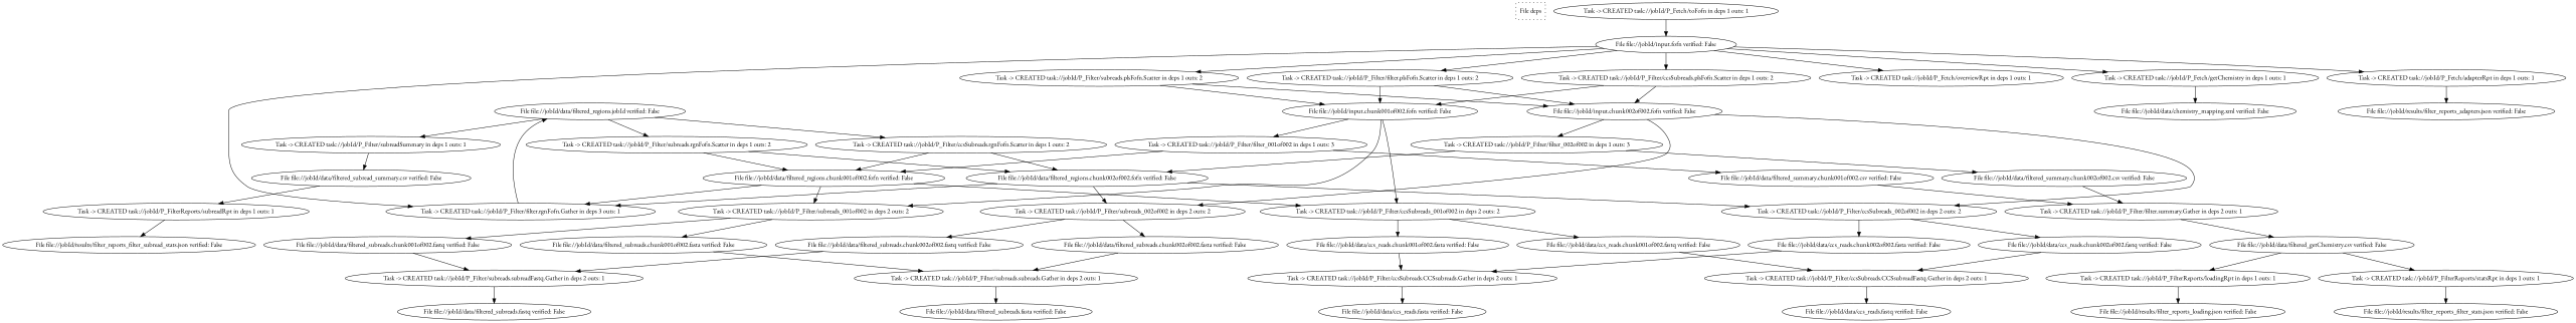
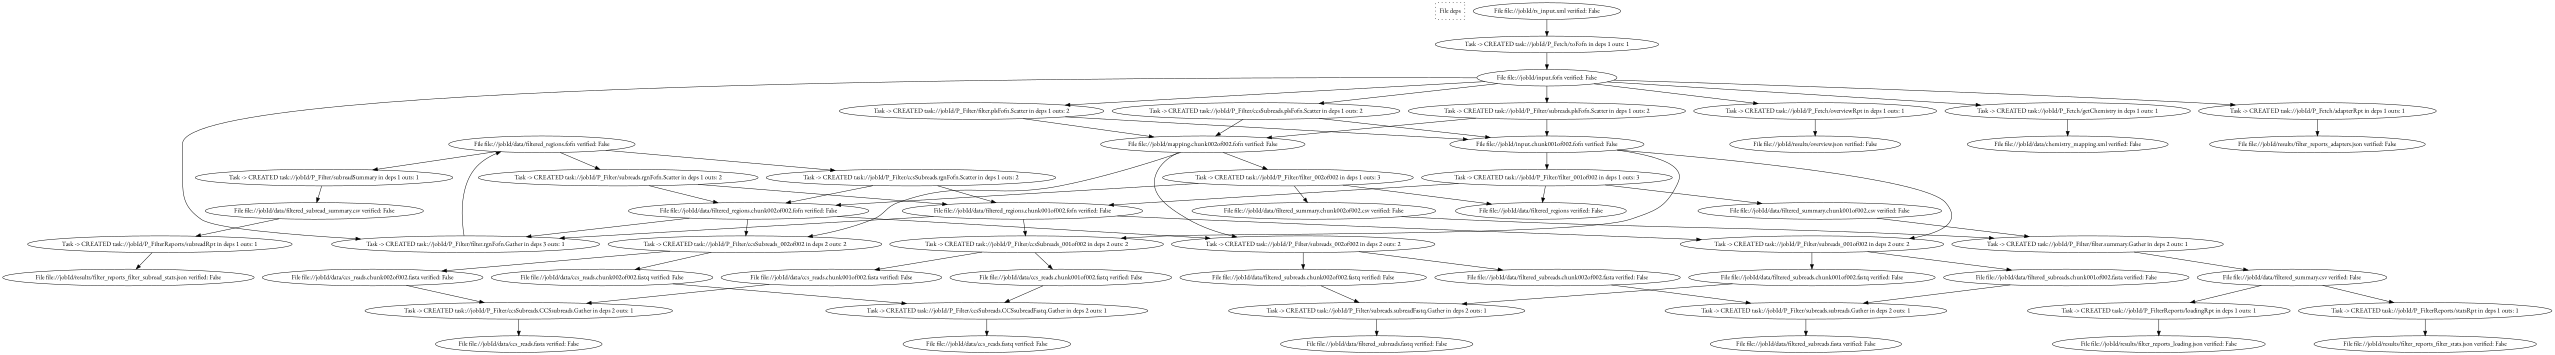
  strict digraph {
    fontname="EB Garamond"
    node [fontname="EB Garamond"]
    edge [fontname="EB Garamond"]
    n1 [label="File deps" shape=rectangle style=dotted]
    "File file://jobId/data/filtered_subread_summary.csv verified: False"
    "Task -> CREATED task://jobId/P_FilterReports/subreadRpt in deps 1 outs: 1"
    "File file://jobId/results/filter_reports_filter_subread_stats.json verified: False"
    "Task -> CREATED task://jobId/P_Filter/subreads.plsFofn.Scatter in deps 1 outs: 2"
-   "File file://jobId/input.chunk002of002.fofn verified: False"
+   "File file://jobId/input.chunk002of002.fofn verified: False" [label="File file://jobId/mapping.chunk002of002.fofn verified: False"]
    "File file://jobId/input.chunk001of002.fofn verified: False"
    "Task -> CREATED task://jobId/P_Filter/filter_002of002 in deps 1 outs: 3"
    "Task -> CREATED task://jobId/P_Filter/ccsSubreads_002of002 in deps 2 outs: 2"
    "Task -> CREATED task://jobId/P_Filter/subreads_002of002 in deps 2 outs: 2"
    "Task -> CREATED task://jobId/P_Filter/ccsSubreads_001of002 in deps 2 outs: 2"
    "Task -> CREATED task://jobId/P_Filter/filter_001of002 in deps 1 outs: 3"
    "Task -> CREATED task://jobId/P_Filter/subreads_001of002 in deps 2 outs: 2"
+   "File file://jobId/data/filtered_regions verified: False"
    "File file://jobId/data/filtered_regions.chunk002of002.fofn verified: False"
    "File file://jobId/data/filtered_summary.chunk002of002.csv verified: False"
    "File file://jobId/data/ccs_reads.chunk002of002.fasta verified: False"
    "File file://jobId/data/ccs_reads.chunk002of002.fastq verified: False"
    "File file://jobId/data/filtered_subreads.chunk002of002.fasta verified: False"
    "File file://jobId/data/filtered_subreads.chunk002of002.fastq verified: False"
    "File file://jobId/data/ccs_reads.chunk001of002.fastq verified: False"
    "File file://jobId/data/ccs_reads.chunk001of002.fasta verified: False"
    "File file://jobId/data/filtered_regions.chunk001of002.fofn verified: False"
    "File file://jobId/data/filtered_summary.chunk001of002.csv verified: False"
    "File file://jobId/data/filtered_subreads.chunk001of002.fastq verified: False"
    "File file://jobId/data/filtered_subreads.chunk001of002.fasta verified: False"
    "Task -> CREATED task://jobId/P_Filter/filter.summary.Gather in deps 2 outs: 1"
-   "File file://jobId/data/filtered_summary.csv verified: False" [label="File file://jobId/data/filtered_getChemistry.csv verified: False"]
+   "File file://jobId/data/filtered_summary.csv verified: False"
    "Task -> CREATED task://jobId/P_FilterReports/loadingRpt in deps 1 outs: 1"
    "Task -> CREATED task://jobId/P_FilterReports/statsRpt in deps 1 outs: 1"
    "File file://jobId/results/filter_reports_loading.json verified: False"
    "File file://jobId/results/filter_reports_filter_stats.json verified: False"
    "Task -> CREATED task://jobId/P_Filter/subreads.subreadFastq.Gather in deps 2 outs: 1"
    "File file://jobId/data/filtered_subreads.fastq verified: False"
    "Task -> CREATED task://jobId/P_Fetch/toFofn in deps 1 outs: 1"
    "File file://jobId/input.fofn verified: False"
    "Task -> CREATED task://jobId/P_Filter/filter.plsFofn.Scatter in deps 1 outs: 2"
    "Task -> CREATED task://jobId/P_Fetch/overviewRpt in deps 1 outs: 1"
    "Task -> CREATED task://jobId/P_Fetch/getChemistry in deps 1 outs: 1"
    "Task -> CREATED task://jobId/P_Filter/filter.rgnFofn.Gather in deps 3 outs: 1"
    "Task -> CREATED task://jobId/P_Fetch/adapterRpt in deps 1 outs: 1"
    "Task -> CREATED task://jobId/P_Filter/ccsSubreads.plsFofn.Scatter in deps 1 outs: 2"
+   "File file://jobId/results/overview.json verified: False"
    "File file://jobId/data/chemistry_mapping.xml verified: False"
-   "File file://jobId/data/filtered_regions.fofn verified: False" [label="File file://jobId/data/filtered_regions.jobId verified: False"]
+   "File file://jobId/data/filtered_regions.fofn verified: False"
    "File file://jobId/results/filter_reports_adapters.json verified: False"
    "Task -> CREATED task://jobId/P_Filter/ccsSubreads.CCSsubreadFastq.Gather in deps 2 outs: 1"
    "File file://jobId/data/ccs_reads.fastq verified: False"
+   "File file://jobId/rs_input.xml verified: False"
    "Task -> CREATED task://jobId/P_Filter/subreads.subreads.Gather in deps 2 outs: 1"
    "File file://jobId/data/filtered_subreads.fasta verified: False"
    "Task -> CREATED task://jobId/P_Filter/ccsSubreads.CCSsubreads.Gather in deps 2 outs: 1"
    "File file://jobId/data/ccs_reads.fasta verified: False"
    "Task -> CREATED task://jobId/P_Filter/ccsSubreads.rgnFofn.Scatter in deps 1 outs: 2"
    "Task -> CREATED task://jobId/P_Filter/subreads.rgnFofn.Scatter in deps 1 outs: 2"
    "Task -> CREATED task://jobId/P_Filter/subreadSummary in deps 1 outs: 1"
    "File file://jobId/data/filtered_subread_summary.csv verified: False" -> "Task -> CREATED task://jobId/P_FilterReports/subreadRpt in deps 1 outs: 1"
    "Task -> CREATED task://jobId/P_FilterReports/subreadRpt in deps 1 outs: 1" -> "File file://jobId/results/filter_reports_filter_subread_stats.json verified: False"
    "Task -> CREATED task://jobId/P_Filter/subreads.plsFofn.Scatter in deps 1 outs: 2" -> "File file://jobId/input.chunk002of002.fofn verified: False"
    "Task -> CREATED task://jobId/P_Filter/subreads.plsFofn.Scatter in deps 1 outs: 2" -> "File file://jobId/input.chunk001of002.fofn verified: False"
    "File file://jobId/input.chunk002of002.fofn verified: False" -> "Task -> CREATED task://jobId/P_Filter/filter_002of002 in deps 1 outs: 3"
    "File file://jobId/input.chunk002of002.fofn verified: False" -> "Task -> CREATED task://jobId/P_Filter/ccsSubreads_002of002 in deps 2 outs: 2"
    "File file://jobId/input.chunk002of002.fofn verified: False" -> "Task -> CREATED task://jobId/P_Filter/subreads_002of002 in deps 2 outs: 2"
    "File file://jobId/input.chunk001of002.fofn verified: False" -> "Task -> CREATED task://jobId/P_Filter/ccsSubreads_001of002 in deps 2 outs: 2"
    "File file://jobId/input.chunk001of002.fofn verified: False" -> "Task -> CREATED task://jobId/P_Filter/filter_001of002 in deps 1 outs: 3"
    "File file://jobId/input.chunk001of002.fofn verified: False" -> "Task -> CREATED task://jobId/P_Filter/subreads_001of002 in deps 2 outs: 2"
+   "Task -> CREATED task://jobId/P_Filter/filter_002of002 in deps 1 outs: 3" -> "File file://jobId/data/filtered_regions verified: False"
    "Task -> CREATED task://jobId/P_Filter/filter_002of002 in deps 1 outs: 3" -> "File file://jobId/data/filtered_regions.chunk002of002.fofn verified: False"
    "Task -> CREATED task://jobId/P_Filter/filter_002of002 in deps 1 outs: 3" -> "File file://jobId/data/filtered_summary.chunk002of002.csv verified: False"
    "Task -> CREATED task://jobId/P_Filter/ccsSubreads_002of002 in deps 2 outs: 2" -> "File file://jobId/data/ccs_reads.chunk002of002.fasta verified: False"
    "Task -> CREATED task://jobId/P_Filter/ccsSubreads_002of002 in deps 2 outs: 2" -> "File file://jobId/data/ccs_reads.chunk002of002.fastq verified: False"
    "Task -> CREATED task://jobId/P_Filter/subreads_002of002 in deps 2 outs: 2" -> "File file://jobId/data/filtered_subreads.chunk002of002.fasta verified: False"
    "Task -> CREATED task://jobId/P_Filter/subreads_002of002 in deps 2 outs: 2" -> "File file://jobId/data/filtered_subreads.chunk002of002.fastq verified: False"
    "Task -> CREATED task://jobId/P_Filter/ccsSubreads_001of002 in deps 2 outs: 2" -> "File file://jobId/data/ccs_reads.chunk001of002.fastq verified: False"
    "Task -> CREATED task://jobId/P_Filter/ccsSubreads_001of002 in deps 2 outs: 2" -> "File file://jobId/data/ccs_reads.chunk001of002.fasta verified: False"
+   "Task -> CREATED task://jobId/P_Filter/filter_001of002 in deps 1 outs: 3" -> "File file://jobId/data/filtered_regions verified: False"
    "Task -> CREATED task://jobId/P_Filter/filter_001of002 in deps 1 outs: 3" -> "File file://jobId/data/filtered_regions.chunk001of002.fofn verified: False"
    "Task -> CREATED task://jobId/P_Filter/filter_001of002 in deps 1 outs: 3" -> "File file://jobId/data/filtered_summary.chunk001of002.csv verified: False"
    "Task -> CREATED task://jobId/P_Filter/subreads_001of002 in deps 2 outs: 2" -> "File file://jobId/data/filtered_subreads.chunk001of002.fastq verified: False"
    "Task -> CREATED task://jobId/P_Filter/subreads_001of002 in deps 2 outs: 2" -> "File file://jobId/data/filtered_subreads.chunk001of002.fasta verified: False"
    "File file://jobId/data/filtered_regions.chunk002of002.fofn verified: False" -> "Task -> CREATED task://jobId/P_Filter/ccsSubreads_002of002 in deps 2 outs: 2"
    "File file://jobId/data/filtered_regions.chunk002of002.fofn verified: False" -> "Task -> CREATED task://jobId/P_Filter/subreads_002of002 in deps 2 outs: 2"
    "File file://jobId/data/filtered_regions.chunk002of002.fofn verified: False" -> "Task -> CREATED task://jobId/P_Filter/filter.rgnFofn.Gather in deps 3 outs: 1"
    "File file://jobId/data/filtered_summary.chunk002of002.csv verified: False" -> "Task -> CREATED task://jobId/P_Filter/filter.summary.Gather in deps 2 outs: 1"
    "File file://jobId/data/ccs_reads.chunk002of002.fasta verified: False" -> "Task -> CREATED task://jobId/P_Filter/ccsSubreads.CCSsubreads.Gather in deps 2 outs: 1"
    "File file://jobId/data/ccs_reads.chunk002of002.fastq verified: False" -> "Task -> CREATED task://jobId/P_Filter/ccsSubreads.CCSsubreadFastq.Gather in deps 2 outs: 1"
    "File file://jobId/data/filtered_subreads.chunk002of002.fasta verified: False" -> "Task -> CREATED task://jobId/P_Filter/subreads.subreads.Gather in deps 2 outs: 1"
    "File file://jobId/data/filtered_subreads.chunk002of002.fastq verified: False" -> "Task -> CREATED task://jobId/P_Filter/subreads.subreadFastq.Gather in deps 2 outs: 1"
    "File file://jobId/data/ccs_reads.chunk001of002.fastq verified: False" -> "Task -> CREATED task://jobId/P_Filter/ccsSubreads.CCSsubreadFastq.Gather in deps 2 outs: 1"
    "File file://jobId/data/ccs_reads.chunk001of002.fasta verified: False" -> "Task -> CREATED task://jobId/P_Filter/ccsSubreads.CCSsubreads.Gather in deps 2 outs: 1"
    "File file://jobId/data/filtered_regions.chunk001of002.fofn verified: False" -> "Task -> CREATED task://jobId/P_Filter/ccsSubreads_001of002 in deps 2 outs: 2"
    "File file://jobId/data/filtered_regions.chunk001of002.fofn verified: False" -> "Task -> CREATED task://jobId/P_Filter/subreads_001of002 in deps 2 outs: 2"
    "File file://jobId/data/filtered_regions.chunk001of002.fofn verified: False" -> "Task -> CREATED task://jobId/P_Filter/filter.rgnFofn.Gather in deps 3 outs: 1"
    "File file://jobId/data/filtered_summary.chunk001of002.csv verified: False" -> "Task -> CREATED task://jobId/P_Filter/filter.summary.Gather in deps 2 outs: 1"
    "File file://jobId/data/filtered_subreads.chunk001of002.fastq verified: False" -> "Task -> CREATED task://jobId/P_Filter/subreads.subreadFastq.Gather in deps 2 outs: 1"
    "File file://jobId/data/filtered_subreads.chunk001of002.fasta verified: False" -> "Task -> CREATED task://jobId/P_Filter/subreads.subreads.Gather in deps 2 outs: 1"
    "Task -> CREATED task://jobId/P_Filter/filter.summary.Gather in deps 2 outs: 1" -> "File file://jobId/data/filtered_summary.csv verified: False"
    "File file://jobId/data/filtered_summary.csv verified: False" -> "Task -> CREATED task://jobId/P_FilterReports/loadingRpt in deps 1 outs: 1"
    "File file://jobId/data/filtered_summary.csv verified: False" -> "Task -> CREATED task://jobId/P_FilterReports/statsRpt in deps 1 outs: 1"
    "Task -> CREATED task://jobId/P_FilterReports/loadingRpt in deps 1 outs: 1" -> "File file://jobId/results/filter_reports_loading.json verified: False"
    "Task -> CREATED task://jobId/P_FilterReports/statsRpt in deps 1 outs: 1" -> "File file://jobId/results/filter_reports_filter_stats.json verified: False"
    "Task -> CREATED task://jobId/P_Filter/subreads.subreadFastq.Gather in deps 2 outs: 1" -> "File file://jobId/data/filtered_subreads.fastq verified: False"
    "Task -> CREATED task://jobId/P_Fetch/toFofn in deps 1 outs: 1" -> "File file://jobId/input.fofn verified: False"
    "File file://jobId/input.fofn verified: False" -> "Task -> CREATED task://jobId/P_Filter/subreads.plsFofn.Scatter in deps 1 outs: 2"
    "File file://jobId/input.fofn verified: False" -> "Task -> CREATED task://jobId/P_Filter/filter.plsFofn.Scatter in deps 1 outs: 2"
    "File file://jobId/input.fofn verified: False" -> "Task -> CREATED task://jobId/P_Fetch/overviewRpt in deps 1 outs: 1"
    "File file://jobId/input.fofn verified: False" -> "Task -> CREATED task://jobId/P_Fetch/getChemistry in deps 1 outs: 1"
    "File file://jobId/input.fofn verified: False" -> "Task -> CREATED task://jobId/P_Filter/filter.rgnFofn.Gather in deps 3 outs: 1"
    "File file://jobId/input.fofn verified: False" -> "Task -> CREATED task://jobId/P_Fetch/adapterRpt in deps 1 outs: 1"
    "File file://jobId/input.fofn verified: False" -> "Task -> CREATED task://jobId/P_Filter/ccsSubreads.plsFofn.Scatter in deps 1 outs: 2"
    "Task -> CREATED task://jobId/P_Filter/filter.plsFofn.Scatter in deps 1 outs: 2" -> "File file://jobId/input.chunk002of002.fofn verified: False"
    "Task -> CREATED task://jobId/P_Filter/filter.plsFofn.Scatter in deps 1 outs: 2" -> "File file://jobId/input.chunk001of002.fofn verified: False"
+   "Task -> CREATED task://jobId/P_Fetch/overviewRpt in deps 1 outs: 1" -> "File file://jobId/results/overview.json verified: False"
    "Task -> CREATED task://jobId/P_Fetch/getChemistry in deps 1 outs: 1" -> "File file://jobId/data/chemistry_mapping.xml verified: False"
    "Task -> CREATED task://jobId/P_Filter/filter.rgnFofn.Gather in deps 3 outs: 1" -> "File file://jobId/data/filtered_regions.fofn verified: False"
    "Task -> CREATED task://jobId/P_Fetch/adapterRpt in deps 1 outs: 1" -> "File file://jobId/results/filter_reports_adapters.json verified: False"
    "Task -> CREATED task://jobId/P_Filter/ccsSubreads.plsFofn.Scatter in deps 1 outs: 2" -> "File file://jobId/input.chunk002of002.fofn verified: False"
    "Task -> CREATED task://jobId/P_Filter/ccsSubreads.plsFofn.Scatter in deps 1 outs: 2" -> "File file://jobId/input.chunk001of002.fofn verified: False"
    "File file://jobId/data/filtered_regions.fofn verified: False" -> "Task -> CREATED task://jobId/P_Filter/ccsSubreads.rgnFofn.Scatter in deps 1 outs: 2"
    "File file://jobId/data/filtered_regions.fofn verified: False" -> "Task -> CREATED task://jobId/P_Filter/subreads.rgnFofn.Scatter in deps 1 outs: 2"
    "File file://jobId/data/filtered_regions.fofn verified: False" -> "Task -> CREATED task://jobId/P_Filter/subreadSummary in deps 1 outs: 1"
    "Task -> CREATED task://jobId/P_Filter/ccsSubreads.CCSsubreadFastq.Gather in deps 2 outs: 1" -> "File file://jobId/data/ccs_reads.fastq verified: False"
+   "File file://jobId/rs_input.xml verified: False" -> "Task -> CREATED task://jobId/P_Fetch/toFofn in deps 1 outs: 1"
    "Task -> CREATED task://jobId/P_Filter/subreads.subreads.Gather in deps 2 outs: 1" -> "File file://jobId/data/filtered_subreads.fasta verified: False"
    "Task -> CREATED task://jobId/P_Filter/ccsSubreads.CCSsubreads.Gather in deps 2 outs: 1" -> "File file://jobId/data/ccs_reads.fasta verified: False"
    "Task -> CREATED task://jobId/P_Filter/ccsSubreads.rgnFofn.Scatter in deps 1 outs: 2" -> "File file://jobId/data/filtered_regions.chunk002of002.fofn verified: False"
    "Task -> CREATED task://jobId/P_Filter/ccsSubreads.rgnFofn.Scatter in deps 1 outs: 2" -> "File file://jobId/data/filtered_regions.chunk001of002.fofn verified: False"
    "Task -> CREATED task://jobId/P_Filter/subreads.rgnFofn.Scatter in deps 1 outs: 2" -> "File file://jobId/data/filtered_regions.chunk002of002.fofn verified: False"
    "Task -> CREATED task://jobId/P_Filter/subreads.rgnFofn.Scatter in deps 1 outs: 2" -> "File file://jobId/data/filtered_regions.chunk001of002.fofn verified: False"
    "Task -> CREATED task://jobId/P_Filter/subreadSummary in deps 1 outs: 1" -> "File file://jobId/data/filtered_subread_summary.csv verified: False"
  }
